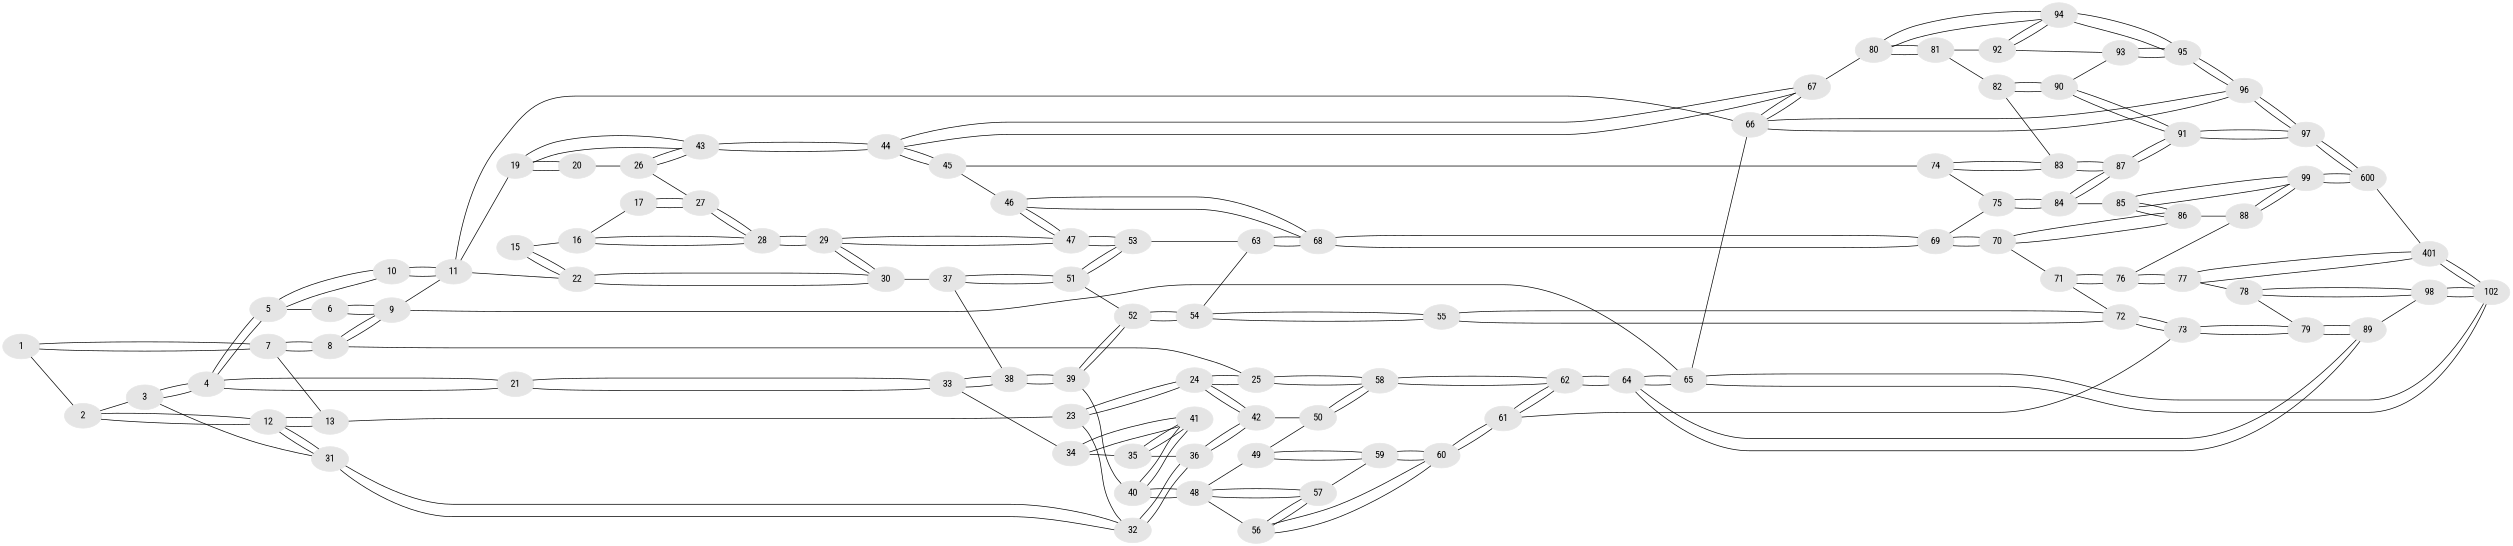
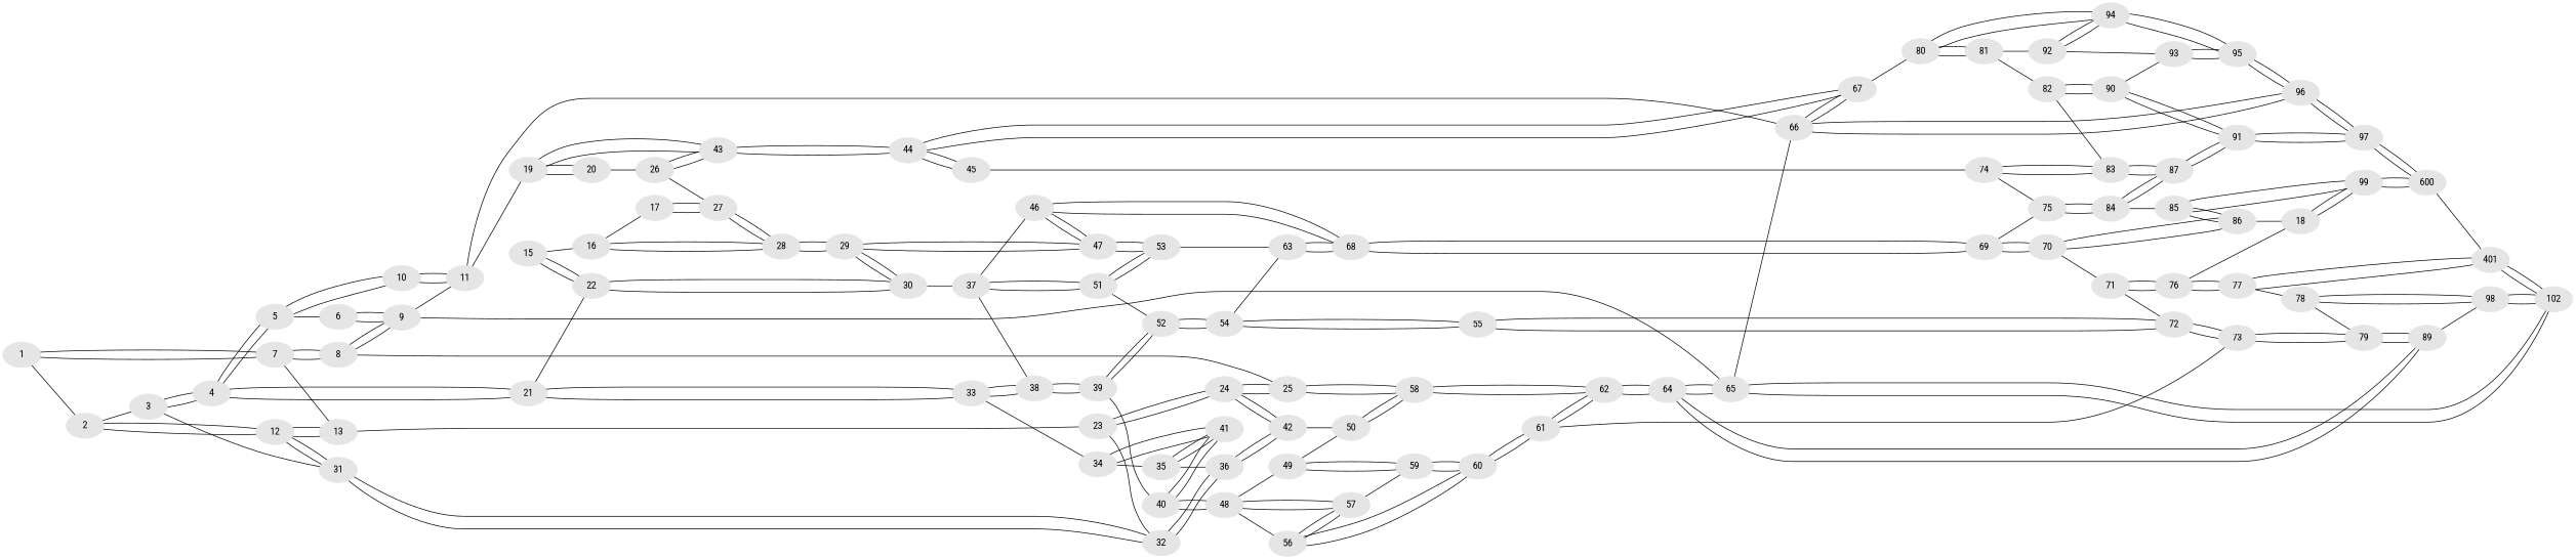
  graph {
    fontname="Roboto Condensed"
    rankdir=LR
    node [color=gray90 fontname="Roboto Condensed" style=filled]
    edge [fontname="Roboto Condensed"]
    1
    2
    7
    3
    12
    8
    13
    4
    31
    5
    21
    32
    6
    10
    22
    33
    9
    11
    65
    25
    23
    58
    19
    66
    102
    20
    43
    67
    96
    24
    15
    16
    17
    28
    30
    27
    29
    26
    44
    34
    38
    37
    42
    36
    50
    62
    47
    53
    51
    35
    41
    39
    52
    40
    48
    54
    49
    57
    56
    45
    46
    74
    80
    68
    75
    83
    69
    63
    59
    60
    55
    72
    73
    61
    64
    79
    89
    98
    97
    81
    94
    70
    71
    86
    84
    76
-   88
+   88 [label=18]
    77
    87
    85
    78
    n92 [label=401]
    99
    82
    92
    95
    90
    93
    91
    n100 [label=600]
    1 -- 2
    1 -- 7
    1 -- 7
    2 -- 3
    2 -- 12
    2 -- 12
    7 -- 8
    7 -- 8
    7 -- 13
    3 -- 4
    3 -- 4
    3 -- 31
    12 -- 13
    12 -- 13
    12 -- 31
    12 -- 31
    8 -- 9
    8 -- 9
    8 -- 25
    13 -- 23
    4 -- 5
    4 -- 5
    4 -- 21
    4 -- 21
    31 -- 32
    31 -- 32
    5 -- 6
    5 -- 10
    5 -- 10
-   11 -- 22
+   21 -- 22
    21 -- 33
    21 -- 33
    32 -- 36
    32 -- 36
    6 -- 9
    6 -- 9
    10 -- 11
    10 -- 11
    22 -- 30
    22 -- 30
    33 -- 34
    33 -- 38
    33 -- 38
    9 -- 11
    9 -- 65
    11 -- 19
    11 -- 66
    65 -- 66
    65 -- 102
    65 -- 102
    25 -- 58
    25 -- 58
    23 -- 32
    23 -- 24
    23 -- 24
    58 -- 62
    58 -- 62
    19 -- 20
    19 -- 20
    19 -- 43
    19 -- 43
    66 -- 67
    66 -- 67
    66 -- 96
    66 -- 96
    20 -- 26
    43 -- 44
    43 -- 44
    67 -- 80
    96 -- 97
    96 -- 97
    24 -- 25
    24 -- 25
    24 -- 42
    24 -- 42
    15 -- 22
    15 -- 22
    15 -- 16
    16 -- 17
    16 -- 28
    16 -- 28
    17 -- 27
    17 -- 27
    28 -- 29
    28 -- 29
    30 -- 37
    27 -- 28
    27 -- 28
    29 -- 30
    29 -- 30
    29 -- 47
    29 -- 47
    26 -- 43
    26 -- 43
    26 -- 27
    44 -- 67
    44 -- 67
    44 -- 45
    44 -- 45
    34 -- 35
    34 -- 41
    34 -- 41
    38 -- 39
    38 -- 39
    37 -- 38
    37 -- 51
    37 -- 51
    42 -- 50
    36 -- 42
    36 -- 42
    50 -- 58
    50 -- 58
    62 -- 64
    62 -- 64
    47 -- 53
    47 -- 53
    53 -- 63
    51 -- 53
    51 -- 53
    51 -- 52
    35 -- 36
    35 -- 41
    35 -- 41
    39 -- 52
    39 -- 52
    39 -- 40
    52 -- 54
    52 -- 54
    40 -- 41
    40 -- 41
    40 -- 48
    40 -- 48
    48 -- 49
    48 -- 57
    48 -- 57
    48 -- 56
    54 -- 63
    54 -- 55
    54 -- 55
    49 -- 50
    49 -- 59
    49 -- 59
    57 -- 59
    56 -- 57
    56 -- 57
    56 -- 60
    56 -- 60
-   45 -- 46
+   37 -- 46
    45 -- 74
    46 -- 47
    46 -- 47
    46 -- 68
    46 -- 68
    74 -- 75
    74 -- 83
    74 -- 83
    80 -- 81
    80 -- 81
    80 -- 94
    80 -- 94
    68 -- 69
    68 -- 69
    75 -- 84
    75 -- 84
    83 -- 87
    83 -- 87
    69 -- 75
    69 -- 70
    69 -- 70
    63 -- 68
    63 -- 68
    59 -- 60
    59 -- 60
    60 -- 61
    60 -- 61
    55 -- 72
    55 -- 72
    72 -- 73
    72 -- 73
    73 -- 79
    73 -- 79
    61 -- 62
    61 -- 62
    61 -- 73
    64 -- 65
    64 -- 65
    64 -- 89
    64 -- 89
    79 -- 89
    79 -- 89
    89 -- 98
    98 -- 102
    98 -- 102
    97 -- n100
    97 -- n100
    81 -- 82
    81 -- 92
    94 -- 95
    94 -- 95
    70 -- 71
    70 -- 86
    70 -- 86
    71 -- 72
    71 -- 76
    71 -- 76
    86 -- 88
    84 -- 87
    84 -- 87
    84 -- 85
    76 -- 88
    76 -- 77
    76 -- 77
    88 -- 99
    88 -- 99
    77 -- 78
    77 -- n92
    77 -- n92
    87 -- 91
    87 -- 91
    85 -- 86
    85 -- 86
    85 -- 99
    85 -- 99
    78 -- 79
    78 -- 98
    78 -- 98
    n92 -- 102
    n92 -- 102
    99 -- n100
    99 -- n100
    82 -- 83
    82 -- 90
    82 -- 90
    92 -- 94
    92 -- 94
    92 -- 93
    95 -- 96
    95 -- 96
    90 -- 93
    90 -- 91
    90 -- 91
    93 -- 95
    93 -- 95
    91 -- 97
    91 -- 97
    n100 -- n92
  }
